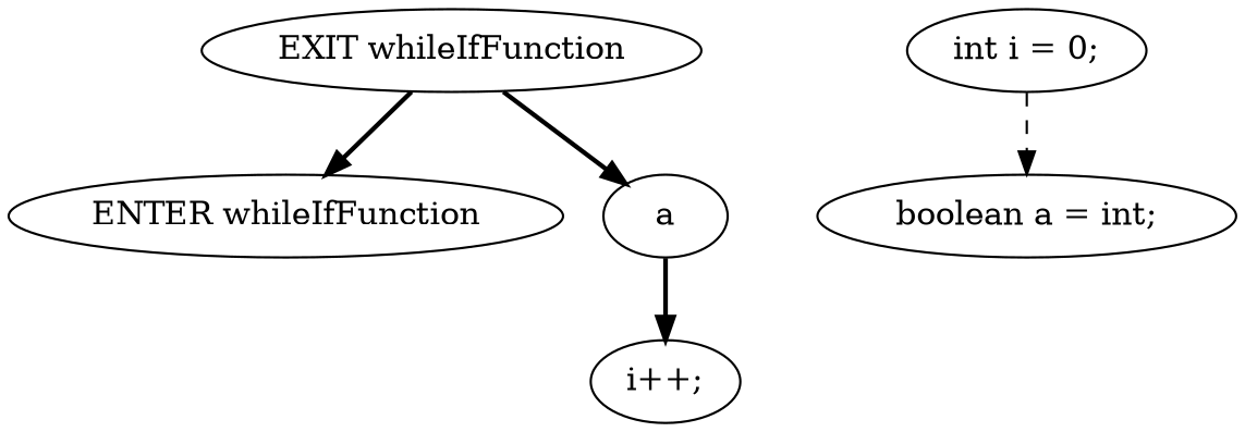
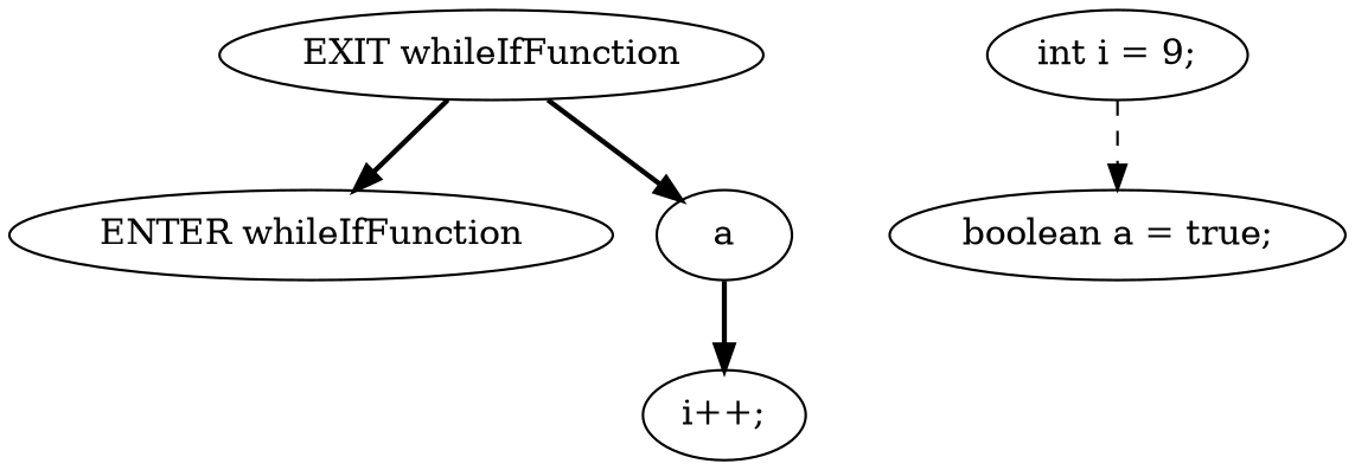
  digraph {
    edge [style=bold]
    n1 [label="ENTER whileIfFunction"]
    n2 [label="EXIT whileIfFunction"]
    n3 [label=a]
    n4 [label="i++;"]
-   n5 [label="boolean a = int;"]
-   n6 [label="int i = 0;"]
+   n5 [label="boolean a = true;"]
+   n6 [label="int i = 9;"]
    n2 -> n1
    n2 -> n3
    n3 -> n4
    n6 -> n5 [style=dashed]
  }
